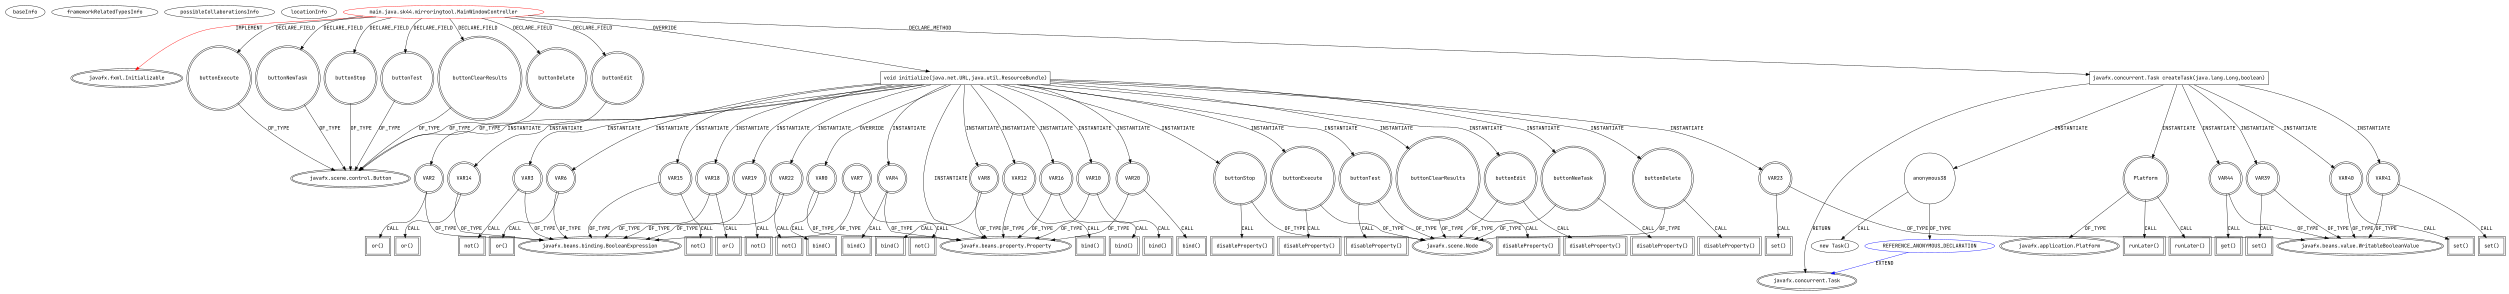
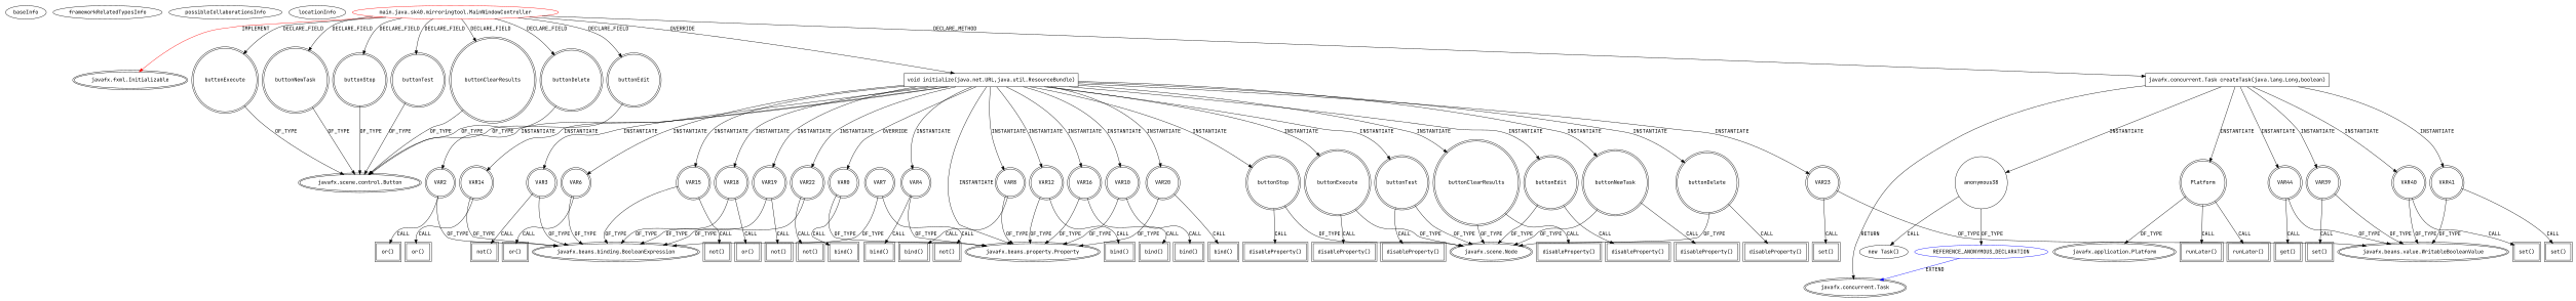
  digraph {
    fontname="JetBrains Mono"
    node [fontname="JetBrains Mono" isFrameworkType=true vertexType=VARIABLE_EXPRESION peripheries=2 shape=circle]
    edge [fontname="JetBrains Mono"]
    baseInfo [category=extension_graph graphId=4211 isAnonymous=false possibleRelation=true isFrameworkType="" vertexType="" peripheries="" shape=""]
    frameworkRelatedTypesInfo [0="javafx.fxml.Initializable" isFrameworkType="" vertexType="" peripheries="" shape=""]
    possibleCollaborationsInfo [0="4211~CLIENT_METHOD_DECLARATION-INSTANTIATION-~javafx.fxml.Initializable ~javafx.concurrent.Task ~false~true" isFrameworkType="" vertexType="" peripheries="" shape=""]
    locationInfo [contextSignature=MainWindowController filePath="/sk44-javafx-mirroring-tool/javafx-mirroring-tool-master/src/main/java/sk44/mirroringtool/MainWindowController.java" graphId=4211 projectName="sk44-javafx-mirroring-tool" isFrameworkType="" vertexType="" peripheries="" shape=""]
-   n5 [color=red isFrameworkType=false label="main.java.sk44.mirroringtool.MainWindowController" vertexType=ROOT_CLIENT_CLASS_DECLARATION peripheries="" shape=""]
+   n5 [color=red isFrameworkType=false label="main.java.sk40.mirroringtool.MainWindowController" vertexType=ROOT_CLIENT_CLASS_DECLARATION peripheries="" shape=""]
    n6 [label="javafx.fxml.Initializable" vertexType=FRAMEWORK_INTERFACE_TYPE shape=""]
    n7 [label=buttonClearResults vertexType=FIELD_DECLARATION]
    n8 [label=buttonDelete vertexType=FIELD_DECLARATION]
    n9 [label=buttonEdit vertexType=FIELD_DECLARATION]
    n10 [label=buttonExecute vertexType=FIELD_DECLARATION]
    n11 [label=buttonNewTask vertexType=FIELD_DECLARATION]
    n12 [label=buttonStop vertexType=FIELD_DECLARATION]
    n13 [label=buttonTest vertexType=FIELD_DECLARATION]
    n14 [isFrameworkType=false label="void initialize(java.net.URL,java.util.ResourceBundle)" shape=box vertexType=OVERRIDING_METHOD_DECLARATION peripheries=""]
    n15 [isFrameworkType=false label="javafx.concurrent.Task createTask(java.lang.Long,boolean)" shape=box vertexType=CLIENT_METHOD_DECLARATION peripheries=""]
    n16 [label="javafx.scene.control.Button" vertexType=FRAMEWORK_CLASS_TYPE shape=""]
    n17 [label=VAR0]
    n18 [label=buttonExecute]
    n19 [label=VAR2]
    n20 [label=VAR3]
    n21 [label=VAR4]
    n22 [label=buttonTest]
    n23 [label=VAR6]
    n24 [label=VAR8]
    n25 [label=buttonClearResults]
    n26 [label=VAR10]
    n27 [label=buttonNewTask]
    n28 [label=VAR12]
    n29 [label=buttonEdit]
    n30 [label=VAR14]
    n31 [label=VAR15]
    n32 [label=VAR16]
    n33 [label=buttonDelete]
    n34 [label=VAR18]
    n35 [label=VAR19]
    n36 [label=VAR20]
    n37 [label=buttonStop]
    n38 [label=VAR22]
    n39 [label=VAR23]
    n40 [label="javafx.beans.property.Property" vertexType=FRAMEWORK_INTERFACE_TYPE shape=""]
    n41 [label="javafx.concurrent.Task" vertexType=FRAMEWORK_CLASS_TYPE shape=""]
    n42 [isFrameworkType=false label=anonymous38 peripheries=""]
    n43 [label=VAR39]
    n44 [label=VAR40]
    n45 [label=VAR41]
    n46 [label=Platform]
    n47 [label=VAR44]
    n48 [label="bind()" shape=box vertexType=INSIDE_CALL]
    n49 [label="javafx.scene.Node" vertexType=FRAMEWORK_CLASS_TYPE shape=""]
    n50 [label="disableProperty()" shape=box vertexType=INSIDE_CALL]
    n51 [label="javafx.beans.binding.BooleanExpression" vertexType=FRAMEWORK_CLASS_TYPE shape=""]
    n52 [label="or()" shape=box vertexType=INSIDE_CALL]
    n53 [label="not()" shape=box vertexType=INSIDE_CALL]
    n54 [label="bind()" shape=box vertexType=INSIDE_CALL]
    n55 [label="disableProperty()" shape=box vertexType=INSIDE_CALL]
    n56 [label="or()" shape=box vertexType=INSIDE_CALL]
    n57 [label=VAR7]
    n58 [label="not()" shape=box vertexType=INSIDE_CALL]
    n59 [label="bind()" shape=box vertexType=INSIDE_CALL]
    n60 [label="disableProperty()" shape=box vertexType=INSIDE_CALL]
    n61 [label="bind()" shape=box vertexType=INSIDE_CALL]
    n62 [label="disableProperty()" shape=box vertexType=INSIDE_CALL]
    n63 [label="bind()" shape=box vertexType=INSIDE_CALL]
    n64 [label="disableProperty()" shape=box vertexType=INSIDE_CALL]
    n65 [label="or()" shape=box vertexType=INSIDE_CALL]
    n66 [label="not()" shape=box vertexType=INSIDE_CALL]
    n67 [label="bind()" shape=box vertexType=INSIDE_CALL]
    n68 [label="disableProperty()" shape=box vertexType=INSIDE_CALL]
    n69 [label="or()" shape=box vertexType=INSIDE_CALL]
    n70 [label="not()" shape=box vertexType=INSIDE_CALL]
    n71 [label="bind()" shape=box vertexType=INSIDE_CALL]
    n72 [label="disableProperty()" shape=box vertexType=INSIDE_CALL]
    n73 [label="not()" shape=box vertexType=INSIDE_CALL]
    n74 [label="javafx.beans.value.WritableBooleanValue" vertexType=FRAMEWORK_INTERFACE_TYPE shape=""]
    n75 [label="set()" shape=box vertexType=INSIDE_CALL]
    n76 [color=blue isFrameworkType=false label=REFERENCE_ANONYMOUS_DECLARATION vertexType=REFERENCE_ANONYMOUS_DECLARATION peripheries="" shape=""]
    n77 [isFrameworkType=false label="new Task()" vertexType=CONSTRUCTOR_CALL peripheries="" shape=""]
    n78 [label="set()" shape=box vertexType=INSIDE_CALL]
    n79 [label="set()" shape=box vertexType=INSIDE_CALL]
    n80 [label="set()" shape=box vertexType=INSIDE_CALL]
    n81 [label="javafx.application.Platform" vertexType=FRAMEWORK_CLASS_TYPE shape=""]
    n82 [label="runLater()" shape=box vertexType=INSIDE_CALL]
    n83 [label="runLater()" shape=box vertexType=INSIDE_CALL]
    n84 [label="get()" shape=box vertexType=INSIDE_CALL]
    n5 -> n6 [color=red label=IMPLEMENT]
    n5 -> n7 [label=DECLARE_FIELD]
    n5 -> n8 [label=DECLARE_FIELD]
    n5 -> n9 [label=DECLARE_FIELD]
    n5 -> n10 [label=DECLARE_FIELD]
    n5 -> n11 [label=DECLARE_FIELD]
    n5 -> n12 [label=DECLARE_FIELD]
    n5 -> n13 [label=DECLARE_FIELD]
    n5 -> n14 [label=OVERRIDE]
    n5 -> n15 [label=DECLARE_METHOD]
    n7 -> n16 [label=OF_TYPE]
    n8 -> n16 [label=OF_TYPE]
    n9 -> n16 [label=OF_TYPE]
    n10 -> n16 [label=OF_TYPE]
    n11 -> n16 [label=OF_TYPE]
    n12 -> n16 [label=OF_TYPE]
    n13 -> n16 [label=OF_TYPE]
    n14 -> n17 [label=OVERRIDE]
    n14 -> n18 [label=INSTANTIATE]
    n14 -> n19 [label=INSTANTIATE]
    n14 -> n20 [label=INSTANTIATE]
    n14 -> n21 [label=INSTANTIATE]
    n14 -> n22 [label=INSTANTIATE]
    n14 -> n23 [label=INSTANTIATE]
    n14 -> n24 [label=INSTANTIATE]
    n14 -> n25 [label=INSTANTIATE]
    n14 -> n26 [label=INSTANTIATE]
    n14 -> n27 [label=INSTANTIATE]
    n14 -> n28 [label=INSTANTIATE]
    n14 -> n29 [label=INSTANTIATE]
    n14 -> n30 [label=INSTANTIATE]
    n14 -> n31 [label=INSTANTIATE]
    n14 -> n32 [label=INSTANTIATE]
    n14 -> n33 [label=INSTANTIATE]
    n14 -> n34 [label=INSTANTIATE]
    n14 -> n35 [label=INSTANTIATE]
    n14 -> n36 [label=INSTANTIATE]
    n14 -> n37 [label=INSTANTIATE]
    n14 -> n38 [label=INSTANTIATE]
    n14 -> n39 [label=INSTANTIATE]
    n14 -> n40 [label=INSTANTIATE]
    n15 -> n41 [label=RETURN]
    n15 -> n42 [label=INSTANTIATE]
    n15 -> n43 [label=INSTANTIATE]
    n15 -> n44 [label=INSTANTIATE]
    n15 -> n45 [label=INSTANTIATE]
    n15 -> n46 [label=INSTANTIATE]
    n15 -> n47 [label=INSTANTIATE]
    n17 -> n40 [label=OF_TYPE]
    n17 -> n48 [label=CALL]
    n18 -> n49 [label=OF_TYPE]
    n18 -> n50 [label=CALL]
    n19 -> n51 [label=OF_TYPE]
    n19 -> n52 [label=CALL]
    n20 -> n51 [label=OF_TYPE]
    n20 -> n53 [label=CALL]
    n21 -> n40 [label=OF_TYPE]
    n21 -> n54 [label=CALL]
    n22 -> n49 [label=OF_TYPE]
    n22 -> n55 [label=CALL]
    n23 -> n51 [label=OF_TYPE]
    n23 -> n56 [label=CALL]
    n24 -> n40 [label=OF_TYPE]
    n24 -> n59 [label=CALL]
    n25 -> n49 [label=OF_TYPE]
    n25 -> n60 [label=CALL]
    n26 -> n40 [label=OF_TYPE]
    n26 -> n61 [label=CALL]
    n27 -> n49 [label=OF_TYPE]
    n27 -> n62 [label=CALL]
    n28 -> n40 [label=OF_TYPE]
    n28 -> n63 [label=CALL]
    n29 -> n49 [label=OF_TYPE]
    n29 -> n64 [label=CALL]
    n30 -> n51 [label=OF_TYPE]
    n30 -> n65 [label=CALL]
    n31 -> n51 [label=OF_TYPE]
    n31 -> n66 [label=CALL]
    n32 -> n40 [label=OF_TYPE]
    n32 -> n67 [label=CALL]
    n33 -> n49 [label=OF_TYPE]
    n33 -> n68 [label=CALL]
    n34 -> n51 [label=OF_TYPE]
    n34 -> n69 [label=CALL]
    n35 -> n51 [label=OF_TYPE]
    n35 -> n70 [label=CALL]
    n36 -> n40 [label=OF_TYPE]
    n36 -> n71 [label=CALL]
    n37 -> n49 [label=OF_TYPE]
    n37 -> n72 [label=CALL]
    n38 -> n51 [label=OF_TYPE]
    n38 -> n73 [label=CALL]
    n39 -> n74 [label=OF_TYPE]
    n39 -> n75 [label=CALL]
    n42 -> n76 [label=OF_TYPE]
    n42 -> n77 [label=CALL]
    n43 -> n74 [label=OF_TYPE]
    n43 -> n78 [label=CALL]
    n44 -> n74 [label=OF_TYPE]
    n44 -> n79 [label=CALL]
    n45 -> n74 [label=OF_TYPE]
    n45 -> n80 [label=CALL]
    n46 -> n81 [label=OF_TYPE]
    n46 -> n82 [label=CALL]
    n46 -> n83 [label=CALL]
    n47 -> n74 [label=OF_TYPE]
    n47 -> n84 [label=CALL]
    n57 -> n51 [label=OF_TYPE]
    n57 -> n58 [label=CALL]
    n76 -> n41 [color=blue label=EXTEND]
  }
